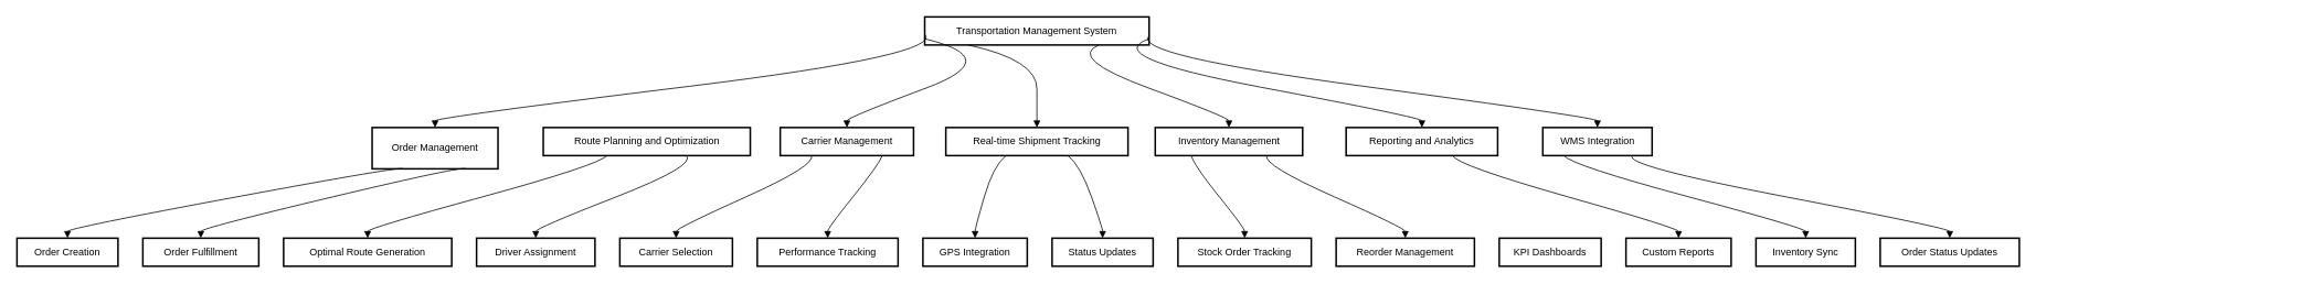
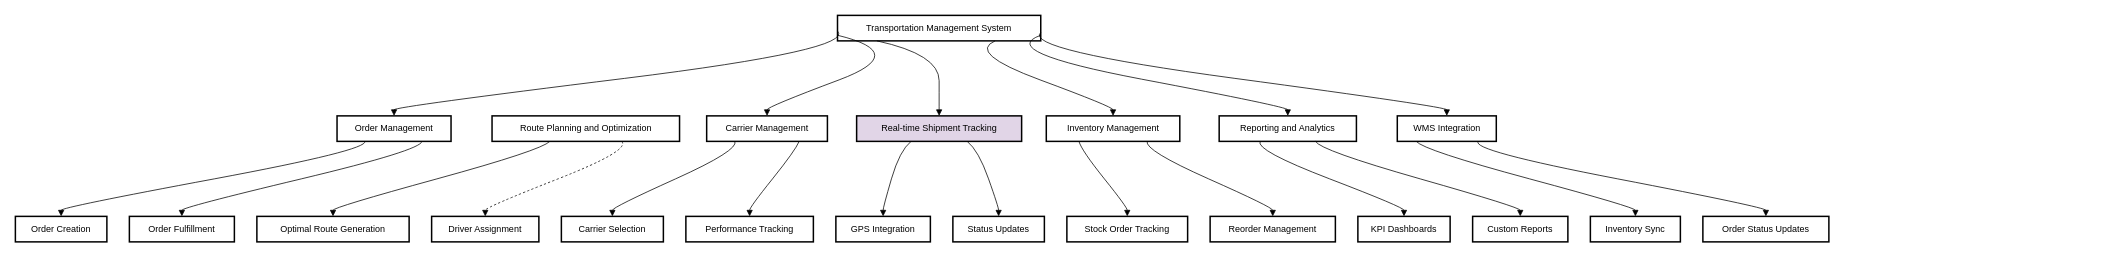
  <mxCell id="0" />
  <mxCell id="1" parent="0" />
  <mxCell id="2" value="Transportation Management System" style="whiteSpace=wrap;strokeWidth=2;" parent="1" vertex="1"><mxGeometry x="1116.167" width="271" height="34" as="geometry" y="20" /></mxCell>
- <mxCell id="3" value="Order Management" style="whiteSpace=wrap;strokeWidth=2;" parent="1" vertex="1"><mxGeometry x="448.889" y="154" width="152" height="50" as="geometry" /></mxCell>
+ <mxCell id="3" value="Order Management" style="whiteSpace=wrap;strokeWidth=2;" parent="1" vertex="1"><mxGeometry x="448.889" y="154" width="152" height="34" as="geometry" /></mxCell>
  <mxCell id="4" value="Route Planning and Optimization" style="whiteSpace=wrap;strokeWidth=2;" parent="1" vertex="1"><mxGeometry x="655.556" y="154" width="250" height="34" as="geometry" /></mxCell>
  <mxCell id="5" value="Carrier Management" style="whiteSpace=wrap;strokeWidth=2;" parent="1" vertex="1"><mxGeometry x="941.722" y="154" width="161" height="34" as="geometry" /></mxCell>
- <mxCell id="6" value="Real-time Shipment Tracking" style="whiteSpace=wrap;strokeWidth=2;" parent="1" vertex="1"><mxGeometry x="1141.667" y="154" width="220" height="34" as="geometry" /></mxCell>
+ <mxCell id="6" value="Real-time Shipment Tracking" style="whiteSpace=wrap;strokeWidth=2;fillColor=#e1d5e7;" parent="1" vertex="1"><mxGeometry x="1141.667" y="154" width="220" height="34" as="geometry" /></mxCell>
  <mxCell id="7" value="Inventory Management" style="whiteSpace=wrap;strokeWidth=2;" parent="1" vertex="1"><mxGeometry x="1394.556" y="154" width="178" height="34" as="geometry" /></mxCell>
  <mxCell id="8" value="Reporting and Analytics" style="whiteSpace=wrap;strokeWidth=2;" parent="1" vertex="1"><mxGeometry x="1625.056" y="154" width="183" height="34" as="geometry" /></mxCell>
  <mxCell id="9" value="WMS Integration" style="whiteSpace=wrap;strokeWidth=2;" parent="1" vertex="1"><mxGeometry x="1862.556" y="154" width="132" height="34" as="geometry" /></mxCell>
  <mxCell id="10" value="Order Creation" style="whiteSpace=wrap;strokeWidth=2;" parent="1" vertex="1"><mxGeometry y="288" width="122" height="34" as="geometry" x="20" /></mxCell>
  <mxCell id="11" value="Order Fulfillment" style="whiteSpace=wrap;strokeWidth=2;" parent="1" vertex="1"><mxGeometry x="172" y="288" width="140" height="34" as="geometry" /></mxCell>
  <mxCell id="12" value="Optimal Route Generation" style="whiteSpace=wrap;strokeWidth=2;" parent="1" vertex="1"><mxGeometry x="342" y="288" width="203" height="34" as="geometry" /></mxCell>
  <mxCell id="13" value="Driver Assignment" style="whiteSpace=wrap;strokeWidth=2;" parent="1" vertex="1"><mxGeometry x="575" y="288" width="143" height="34" as="geometry" /></mxCell>
  <mxCell id="14" value="Carrier Selection" style="whiteSpace=wrap;strokeWidth=2;" parent="1" vertex="1"><mxGeometry x="748" y="288" width="136" height="34" as="geometry" /></mxCell>
  <mxCell id="15" value="Performance Tracking" style="whiteSpace=wrap;strokeWidth=2;" parent="1" vertex="1"><mxGeometry x="914" y="288" width="170" height="34" as="geometry" /></mxCell>
  <mxCell id="16" value="GPS Integration" style="whiteSpace=wrap;strokeWidth=2;" parent="1" vertex="1"><mxGeometry x="1114" y="288" width="126" height="34" as="geometry" /></mxCell>
  <mxCell id="17" value="Status Updates" style="whiteSpace=wrap;strokeWidth=2;" parent="1" vertex="1"><mxGeometry x="1270" y="288" width="122" height="34" as="geometry" /></mxCell>
  <mxCell id="18" value="Stock Order Tracking" style="whiteSpace=wrap;strokeWidth=2;" parent="1" vertex="1"><mxGeometry x="1422" y="288" width="161" height="34" as="geometry" /></mxCell>
  <mxCell id="19" value="Reorder Management" style="whiteSpace=wrap;strokeWidth=2;" parent="1" vertex="1"><mxGeometry x="1613" y="288" width="167" height="34" as="geometry" /></mxCell>
  <mxCell id="20" value="KPI Dashboards" style="whiteSpace=wrap;strokeWidth=2;" parent="1" vertex="1"><mxGeometry x="1810" y="288" width="123" height="34" as="geometry" /></mxCell>
  <mxCell id="21" value="Custom Reports" style="whiteSpace=wrap;strokeWidth=2;" parent="1" vertex="1"><mxGeometry x="1963" y="288" width="127" height="34" as="geometry" /></mxCell>
  <mxCell id="22" value="Inventory Sync" style="whiteSpace=wrap;strokeWidth=2;" parent="1" vertex="1"><mxGeometry x="2120" y="288" width="120" height="34" as="geometry" /></mxCell>
  <mxCell id="23" value="Order Status Updates" style="whiteSpace=wrap;strokeWidth=2;" parent="1" vertex="1"><mxGeometry x="2270" y="288" width="168" height="34" as="geometry" /></mxCell>
  <mxCell id="24" value="" style="curved=1;startArrow=none;endArrow=block;exitX=0;exitY=0.61;entryX=0.5;entryY=-0.01;rounded=0;noEdgeStyle=1;orthogonal=1;" parent="1" source="2" target="3" edge="1"><mxGeometry relative="1" as="geometry"><Array as="points"><mxPoint x="1139.81" y="66" /><mxPoint x="524.889" y="142" /></Array></mxGeometry></mxCell>
  <mxCell id="25" value="" style="curved=1;startArrow=none;endArrow=block;exitX=0;exitY=0.78;entryX=0.5;entryY=-0.01;rounded=0;noEdgeStyle=1;orthogonal=1;" parent="1" source="2" target="5" edge="1"><mxGeometry relative="1" as="geometry"><Array as="points"><mxPoint x="1214.381" y="70" /><mxPoint x="1022.222" y="142" /></Array></mxGeometry></mxCell>
  <mxCell id="26" value="" style="curved=1;startArrow=none;endArrow=block;exitX=0.2;exitY=0.99;entryX=0.5;entryY=-0.01;rounded=0;noEdgeStyle=1;orthogonal=1;" parent="1" source="2" target="6" edge="1"><mxGeometry relative="1" as="geometry"><Array as="points"><mxPoint x="1251.667" y="72" /><mxPoint x="1251.667" y="142" /></Array></mxGeometry></mxCell>
  <mxCell id="27" value="" style="curved=1;startArrow=none;endArrow=block;exitX=0.77;exitY=0.99;entryX=0.5;entryY=-0.01;rounded=0;noEdgeStyle=1;orthogonal=1;" parent="1" source="2" target="7" edge="1"><mxGeometry relative="1" as="geometry"><Array as="points"><mxPoint x="1288.952" y="70" /><mxPoint x="1483.556" y="142" /></Array></mxGeometry></mxCell>
  <mxCell id="28" value="" style="curved=1;startArrow=none;endArrow=block;exitX=1;exitY=0.78;entryX=0.5;entryY=-0.01;rounded=0;noEdgeStyle=1;orthogonal=1;" parent="1" source="2" target="8" edge="1"><mxGeometry relative="1" as="geometry"><Array as="points"><mxPoint x="1326.238" y="68" /><mxPoint x="1716.556" y="142" /></Array></mxGeometry></mxCell>
  <mxCell id="29" value="" style="curved=1;startArrow=none;endArrow=block;exitX=1;exitY=0.67;entryX=0.5;entryY=-0.01;rounded=0;noEdgeStyle=1;orthogonal=1;" parent="1" source="2" target="9" edge="1"><mxGeometry relative="1" as="geometry"><Array as="points"><mxPoint x="1363.524" y="66" /><mxPoint x="1928.556" y="142" /></Array></mxGeometry></mxCell>
  <mxCell id="30" value="" style="curved=1;startArrow=none;endArrow=block;exitX=0.26;exitY=0.97;entryX=0.5;entryY=0;rounded=0;noEdgeStyle=1;orthogonal=1;" parent="1" source="3" target="10" edge="1"><mxGeometry relative="1" as="geometry"><Array as="points"><mxPoint x="489.389" y="200" /><mxPoint x="81" y="276" /></Array></mxGeometry></mxCell>
  <mxCell id="31" value="" style="curved=1;startArrow=none;endArrow=block;exitX=0.73;exitY=0.97;entryX=0.5;entryY=0;rounded=0;noEdgeStyle=1;orthogonal=1;" parent="1" source="3" target="11" edge="1"><mxGeometry relative="1" as="geometry"><Array as="points"><mxPoint x="560.389" y="200" /><mxPoint x="242" y="276" /></Array></mxGeometry></mxCell>
  <mxCell id="32" value="" style="curved=1;startArrow=none;endArrow=block;exitX=0.32;exitY=0.97;entryX=0.5;entryY=0;rounded=0;noEdgeStyle=1;orthogonal=1;" parent="1" source="4" target="12" edge="1"><mxGeometry relative="1" as="geometry"><Array as="points"><mxPoint x="720.556" y="200" /><mxPoint x="443.5" y="276" /></Array></mxGeometry></mxCell>
- <mxCell id="33" value="" style="curved=1;startArrow=none;endArrow=block;exitX=0.68;exitY=0.97;entryX=0.5;entryY=0;rounded=0;noEdgeStyle=1;orthogonal=1;" parent="1" source="4" target="13" edge="1"><mxGeometry relative="1" as="geometry"><Array as="points"><mxPoint x="840.556" y="200" /><mxPoint x="646.5" y="276" /></Array></mxGeometry></mxCell>
+ <mxCell id="33" value="" style="curved=1;startArrow=none;endArrow=block;exitX=0.68;exitY=0.97;entryX=0.5;entryY=0;rounded=0;noEdgeStyle=1;orthogonal=1;dashed=1;" parent="1" source="4" target="13" edge="1"><mxGeometry relative="1" as="geometry"><Array as="points"><mxPoint x="840.556" y="200" /><mxPoint x="646.5" y="276" /></Array></mxGeometry></mxCell>
  <mxCell id="34" value="" style="curved=1;startArrow=none;endArrow=block;exitX=0.25;exitY=0.97;entryX=0.5;entryY=0;rounded=0;noEdgeStyle=1;orthogonal=1;" parent="1" source="5" target="14" edge="1"><mxGeometry relative="1" as="geometry"><Array as="points"><mxPoint x="984.472" y="200" /><mxPoint x="816" y="276" /></Array></mxGeometry></mxCell>
  <mxCell id="35" value="" style="curved=1;startArrow=none;endArrow=block;exitX=0.75;exitY=0.97;entryX=0.5;entryY=0;rounded=0;noEdgeStyle=1;orthogonal=1;" parent="1" source="5" target="15" edge="1"><mxGeometry relative="1" as="geometry"><Array as="points"><mxPoint x="1059.972" y="200" /><mxPoint x="999" y="276" /></Array></mxGeometry></mxCell>
  <mxCell id="36" value="" style="curved=1;startArrow=none;endArrow=block;exitX=0.34;exitY=0.97;entryX=0.5;entryY=0;rounded=0;noEdgeStyle=1;orthogonal=1;" parent="1" source="6" target="16" edge="1"><mxGeometry relative="1" as="geometry"><Array as="points"><mxPoint x="1199.167" y="200" /><mxPoint x="1177" y="276" /></Array></mxGeometry></mxCell>
  <mxCell id="37" value="" style="curved=1;startArrow=none;endArrow=block;exitX=0.66;exitY=0.97;entryX=0.5;entryY=0;rounded=0;noEdgeStyle=1;orthogonal=1;" parent="1" source="6" target="17" edge="1"><mxGeometry relative="1" as="geometry"><Array as="points"><mxPoint x="1304.167" y="200" /><mxPoint x="1331" y="276" /></Array></mxGeometry></mxCell>
  <mxCell id="38" value="" style="curved=1;startArrow=none;endArrow=block;exitX=0.26;exitY=0.97;entryX=0.5;entryY=0;rounded=0;noEdgeStyle=1;orthogonal=1;" parent="1" source="7" target="18" edge="1"><mxGeometry relative="1" as="geometry"><Array as="points"><mxPoint x="1441.556" y="200" /><mxPoint x="1502.5" y="276" /></Array></mxGeometry></mxCell>
  <mxCell id="39" value="" style="curved=1;startArrow=none;endArrow=block;exitX=0.74;exitY=0.97;entryX=0.5;entryY=0;rounded=0;noEdgeStyle=1;orthogonal=1;" parent="1" source="7" target="19" edge="1"><mxGeometry relative="1" as="geometry"><Array as="points"><mxPoint x="1525.556" y="200" /><mxPoint x="1696.5" y="276" /></Array></mxGeometry></mxCell>
+ <mxCell id="40" value="" style="curved=1;startArrow=none;endArrow=block;exitX=0.31;exitY=0.97;entryX=0.5;entryY=0;rounded=0;noEdgeStyle=1;orthogonal=1;" parent="1" source="8" target="20" edge="1"><mxGeometry relative="1" as="geometry"><Array as="points"><mxPoint x="1673.306" y="200" /><mxPoint x="1871.5" y="276" /></Array></mxGeometry></mxCell>
  <mxCell id="41" value="" style="curved=1;startArrow=none;endArrow=block;exitX=0.69;exitY=0.97;entryX=0.5;entryY=0;rounded=0;noEdgeStyle=1;orthogonal=1;" parent="1" source="8" target="21" edge="1"><mxGeometry relative="1" as="geometry"><Array as="points"><mxPoint x="1759.806" y="200" /><mxPoint x="2026.5" y="276" /></Array></mxGeometry></mxCell>
  <mxCell id="42" value="" style="curved=1;startArrow=none;endArrow=block;exitX=0.21;exitY=0.97;entryX=0.5;entryY=0;rounded=0;noEdgeStyle=1;orthogonal=1;" parent="1" source="9" target="22" edge="1"><mxGeometry relative="1" as="geometry"><Array as="points"><mxPoint x="1898.056" y="200" /><mxPoint x="2180" y="276" /></Array></mxGeometry></mxCell>
  <mxCell id="43" value="" style="curved=1;startArrow=none;endArrow=block;exitX=0.8;exitY=0.97;entryX=0.5;entryY=0;rounded=0;noEdgeStyle=1;orthogonal=1;" parent="1" source="9" target="23" edge="1"><mxGeometry relative="1" as="geometry"><Array as="points"><mxPoint x="1959.056" y="200" /><mxPoint x="2354" y="276" /></Array></mxGeometry></mxCell>
  <mxCell id="44" value="" style="curved=1;startArrow=none;endArrow=block;exitX=0.5;exitY=0.97;entryX=0.5;entryY=0;rounded=0;noEdgeStyle=1;orthogonal=1;" parent="1" edge="1"><mxGeometry relative="1" as="geometry"><Array as="points"><mxPoint x="2356" y="202" /><mxPoint x="2667" y="276" /></Array><mxPoint x="2692.5" y="200" as="sourcePoint" /></mxGeometry></mxCell>
  <mxCell id="45" value="" style="curved=1;startArrow=none;endArrow=block;exitX=0.8;exitY=0.97;entryX=0.5;entryY=0;rounded=0;noEdgeStyle=1;orthogonal=1;" parent="1" edge="1"><mxGeometry relative="1" as="geometry"><Array as="points"><mxPoint x="2413" y="200" /><mxPoint x="2781.5" y="276" /></Array><mxPoint x="2750.266" y="200" as="sourcePoint" /></mxGeometry></mxCell>
